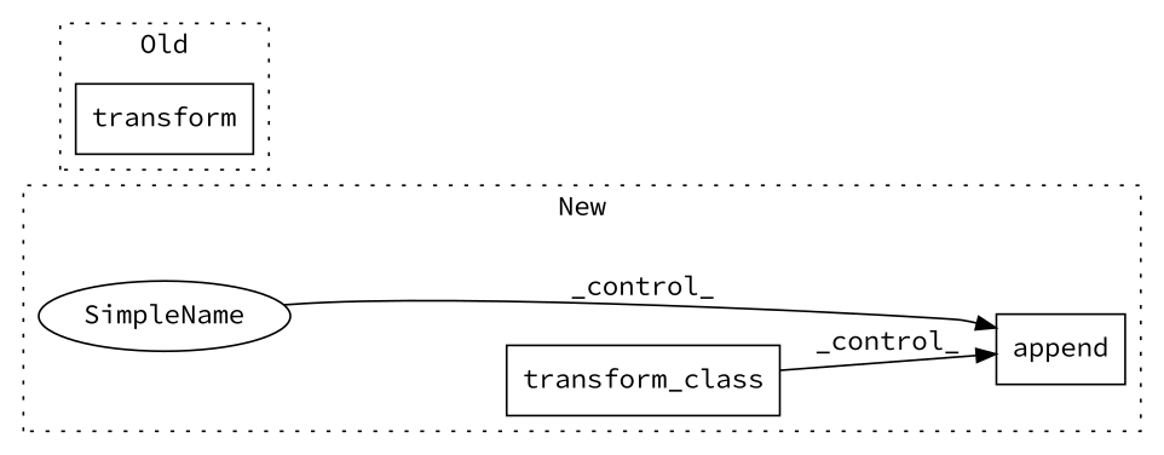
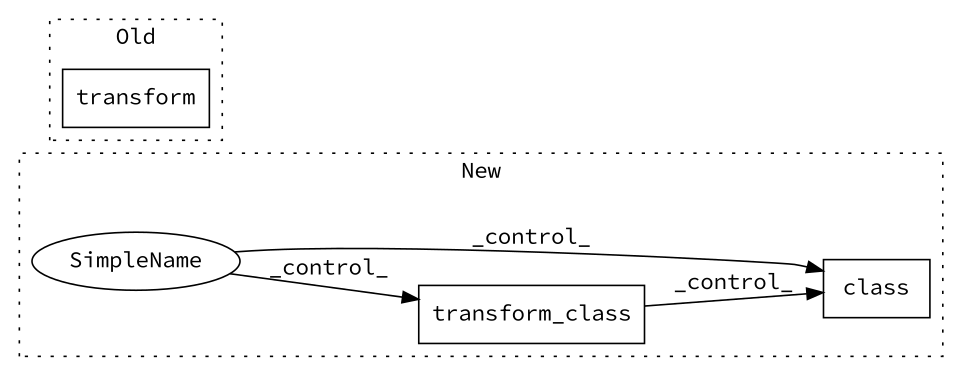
  digraph {
    fontname="Source Code Pro"
    rankdir=LR
    node [a=32 fontname="Source Code Pro" shape=box]
    edge [fontname="Source Code Pro"]
    n1 [l=17 label=transform_class s=971]
    n2 [a=42 label=SimpleName shape=ellipse]
-   n3 [l="7,1" label=append s="1047,1081"]
+   n3 [l="7,1" label=class s="1047,1081"]
    n4 [l=11 label=transform s=719]
    subgraph cluster_1 {
      label=New
      style=dotted
      n1
      n2
      n3
    }
    subgraph cluster_2 {
      label=Old
      style=dotted
      n4
    }
    n1 -> n3 [label=_control_]
+   n2 -> n1 [label=_control_]
    n2 -> n3 [label=_control_]
  }
